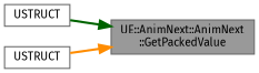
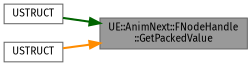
  digraph {
    rankdir=RL
    fontname="Fira Sans"
    node [color=grey40 fillcolor=white fontname="Fira Sans" fontsize=10 shape=box style=filled]
    edge [dir=back fontname="Fira Sans" fontsize=10 labelfontname=Helvetica labelfontsize=10 style=bold]
-   n1 [color=gray40 fillcolor=grey60 fontcolor=black height=0.2 label="UE::AnimNext::AnimNext\l::GetPackedValue" width=0.4]
+   n1 [color=gray40 fillcolor=grey60 fontcolor=black height=0.2 label="UE::AnimNext::FNodeHandle\l::GetPackedValue" width=0.4]
    n2 [height=0.2 label=USTRUCT width=0.4]
    n3 [height=0.2 label=USTRUCT width=0.4]
    n1 -> n2 [color=darkgreen]
    n1 -> n3 [color=darkorange]
  }
